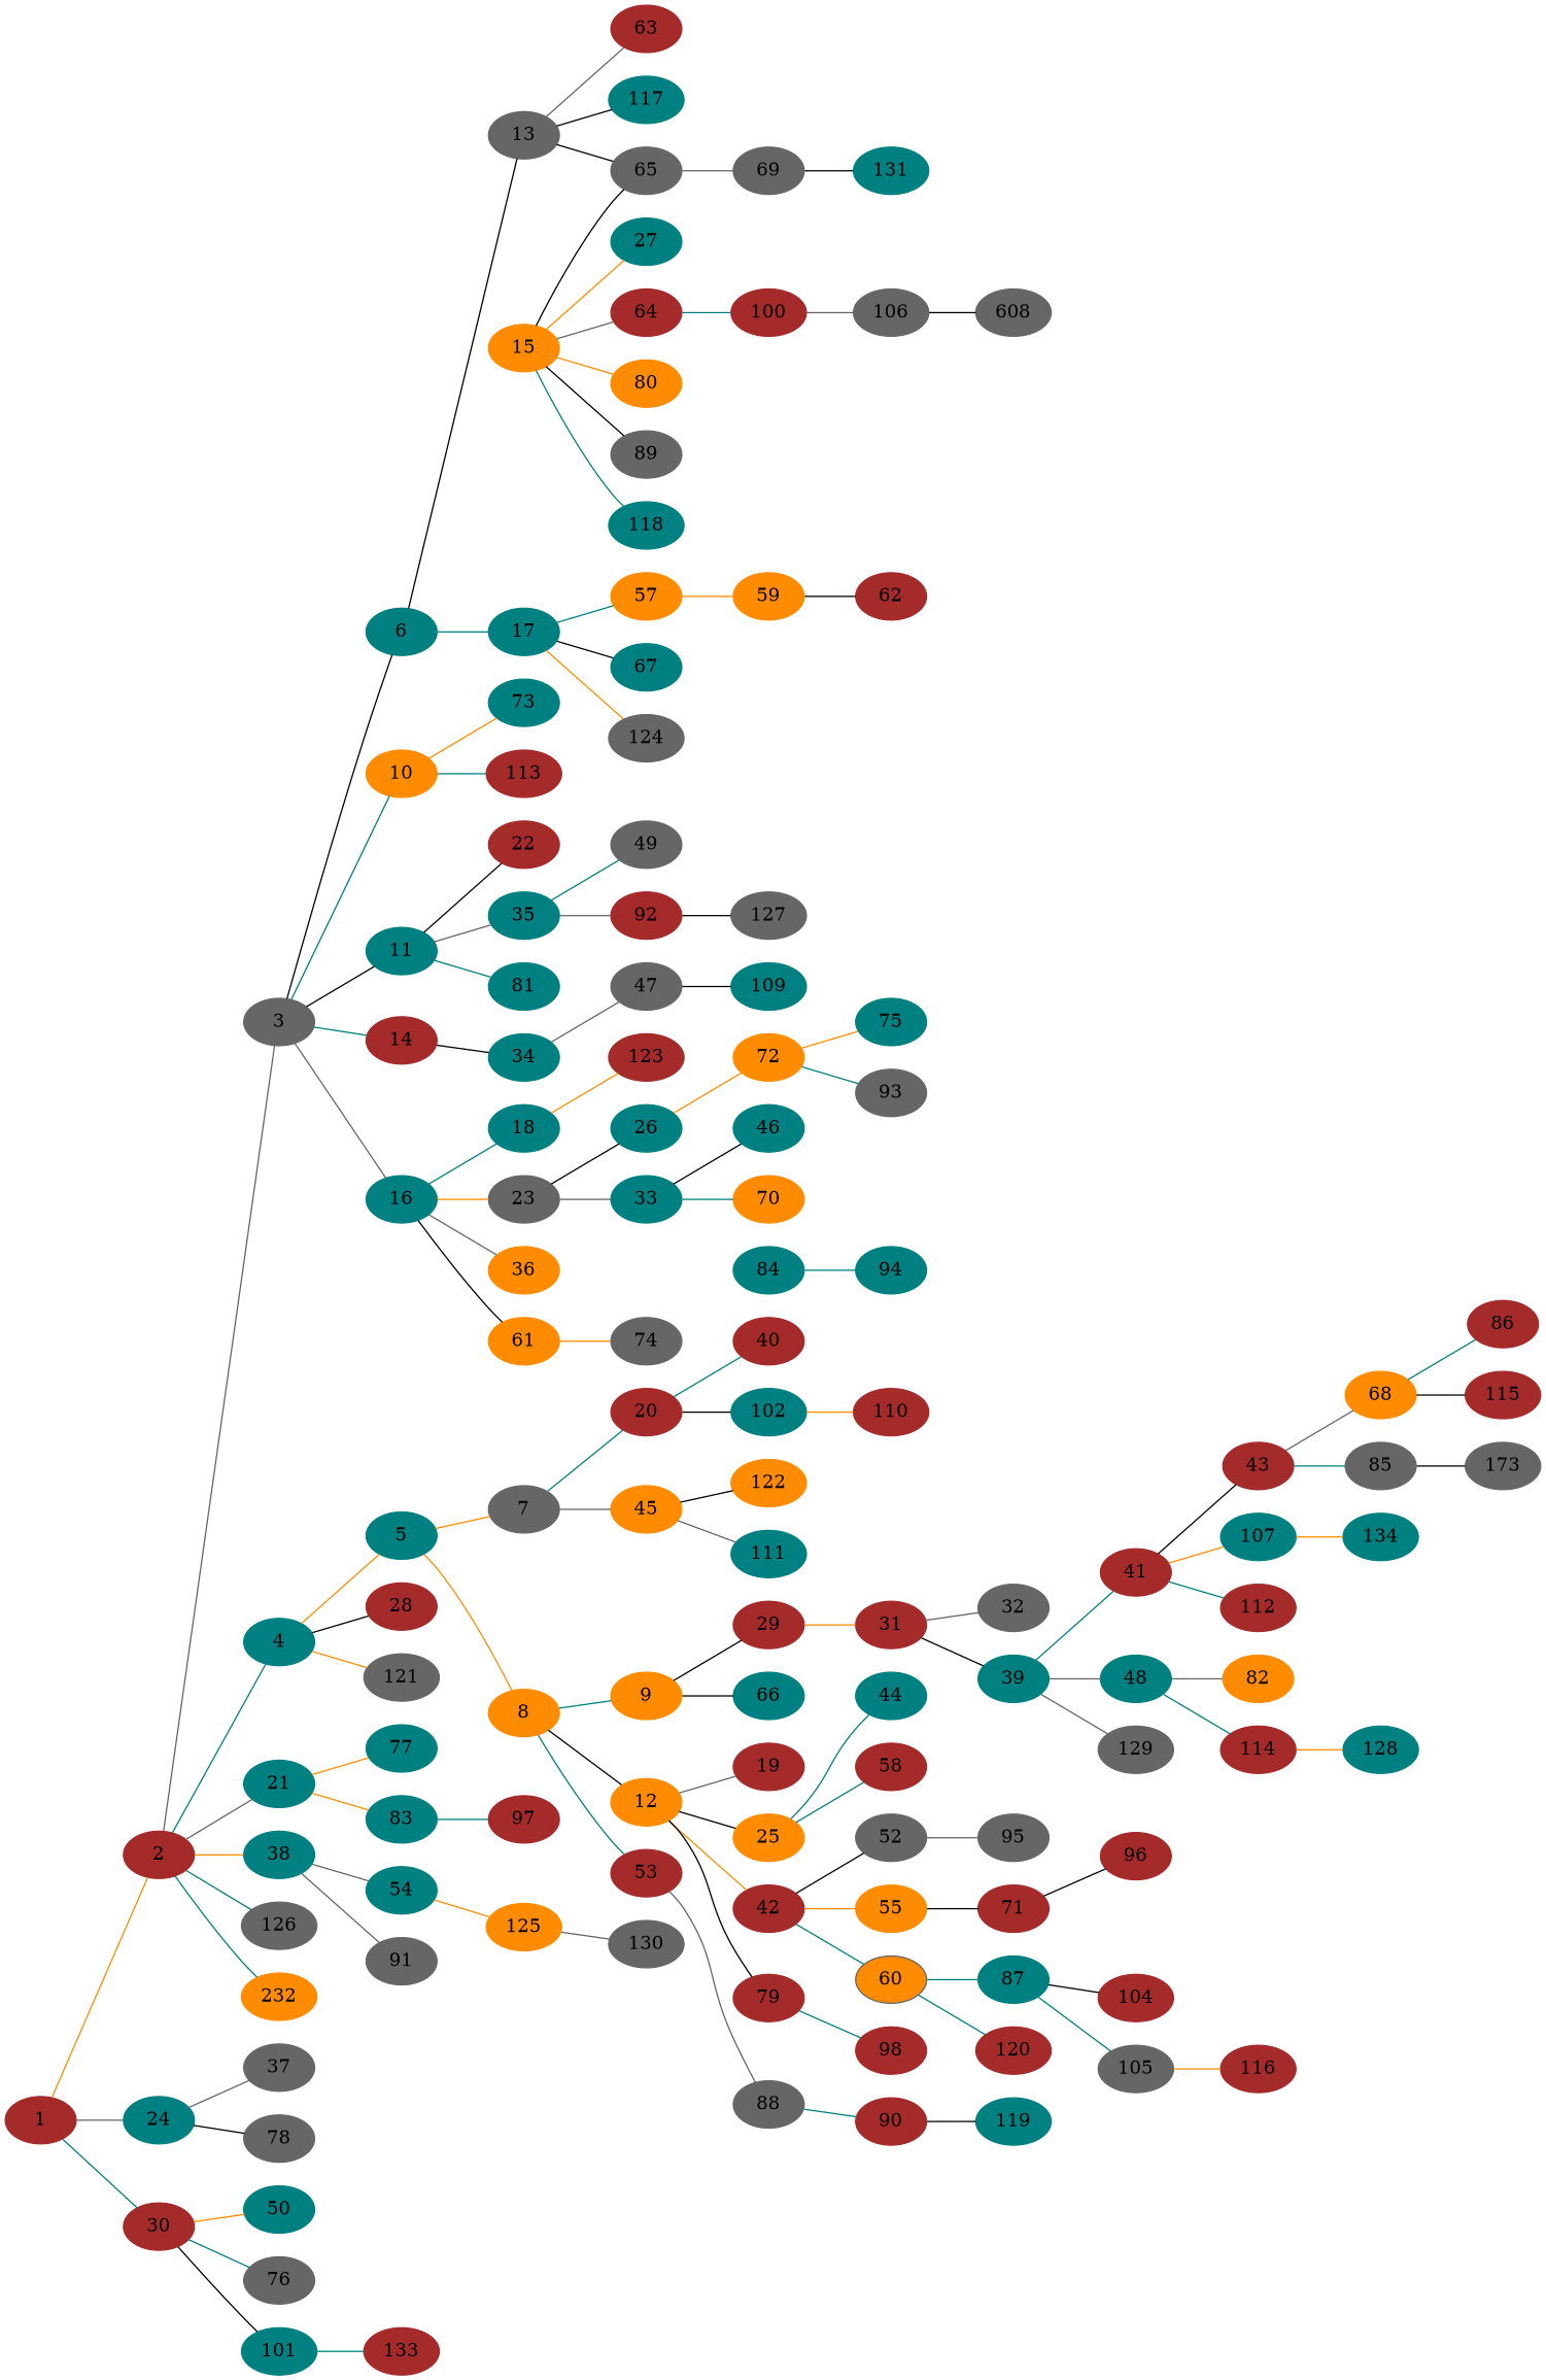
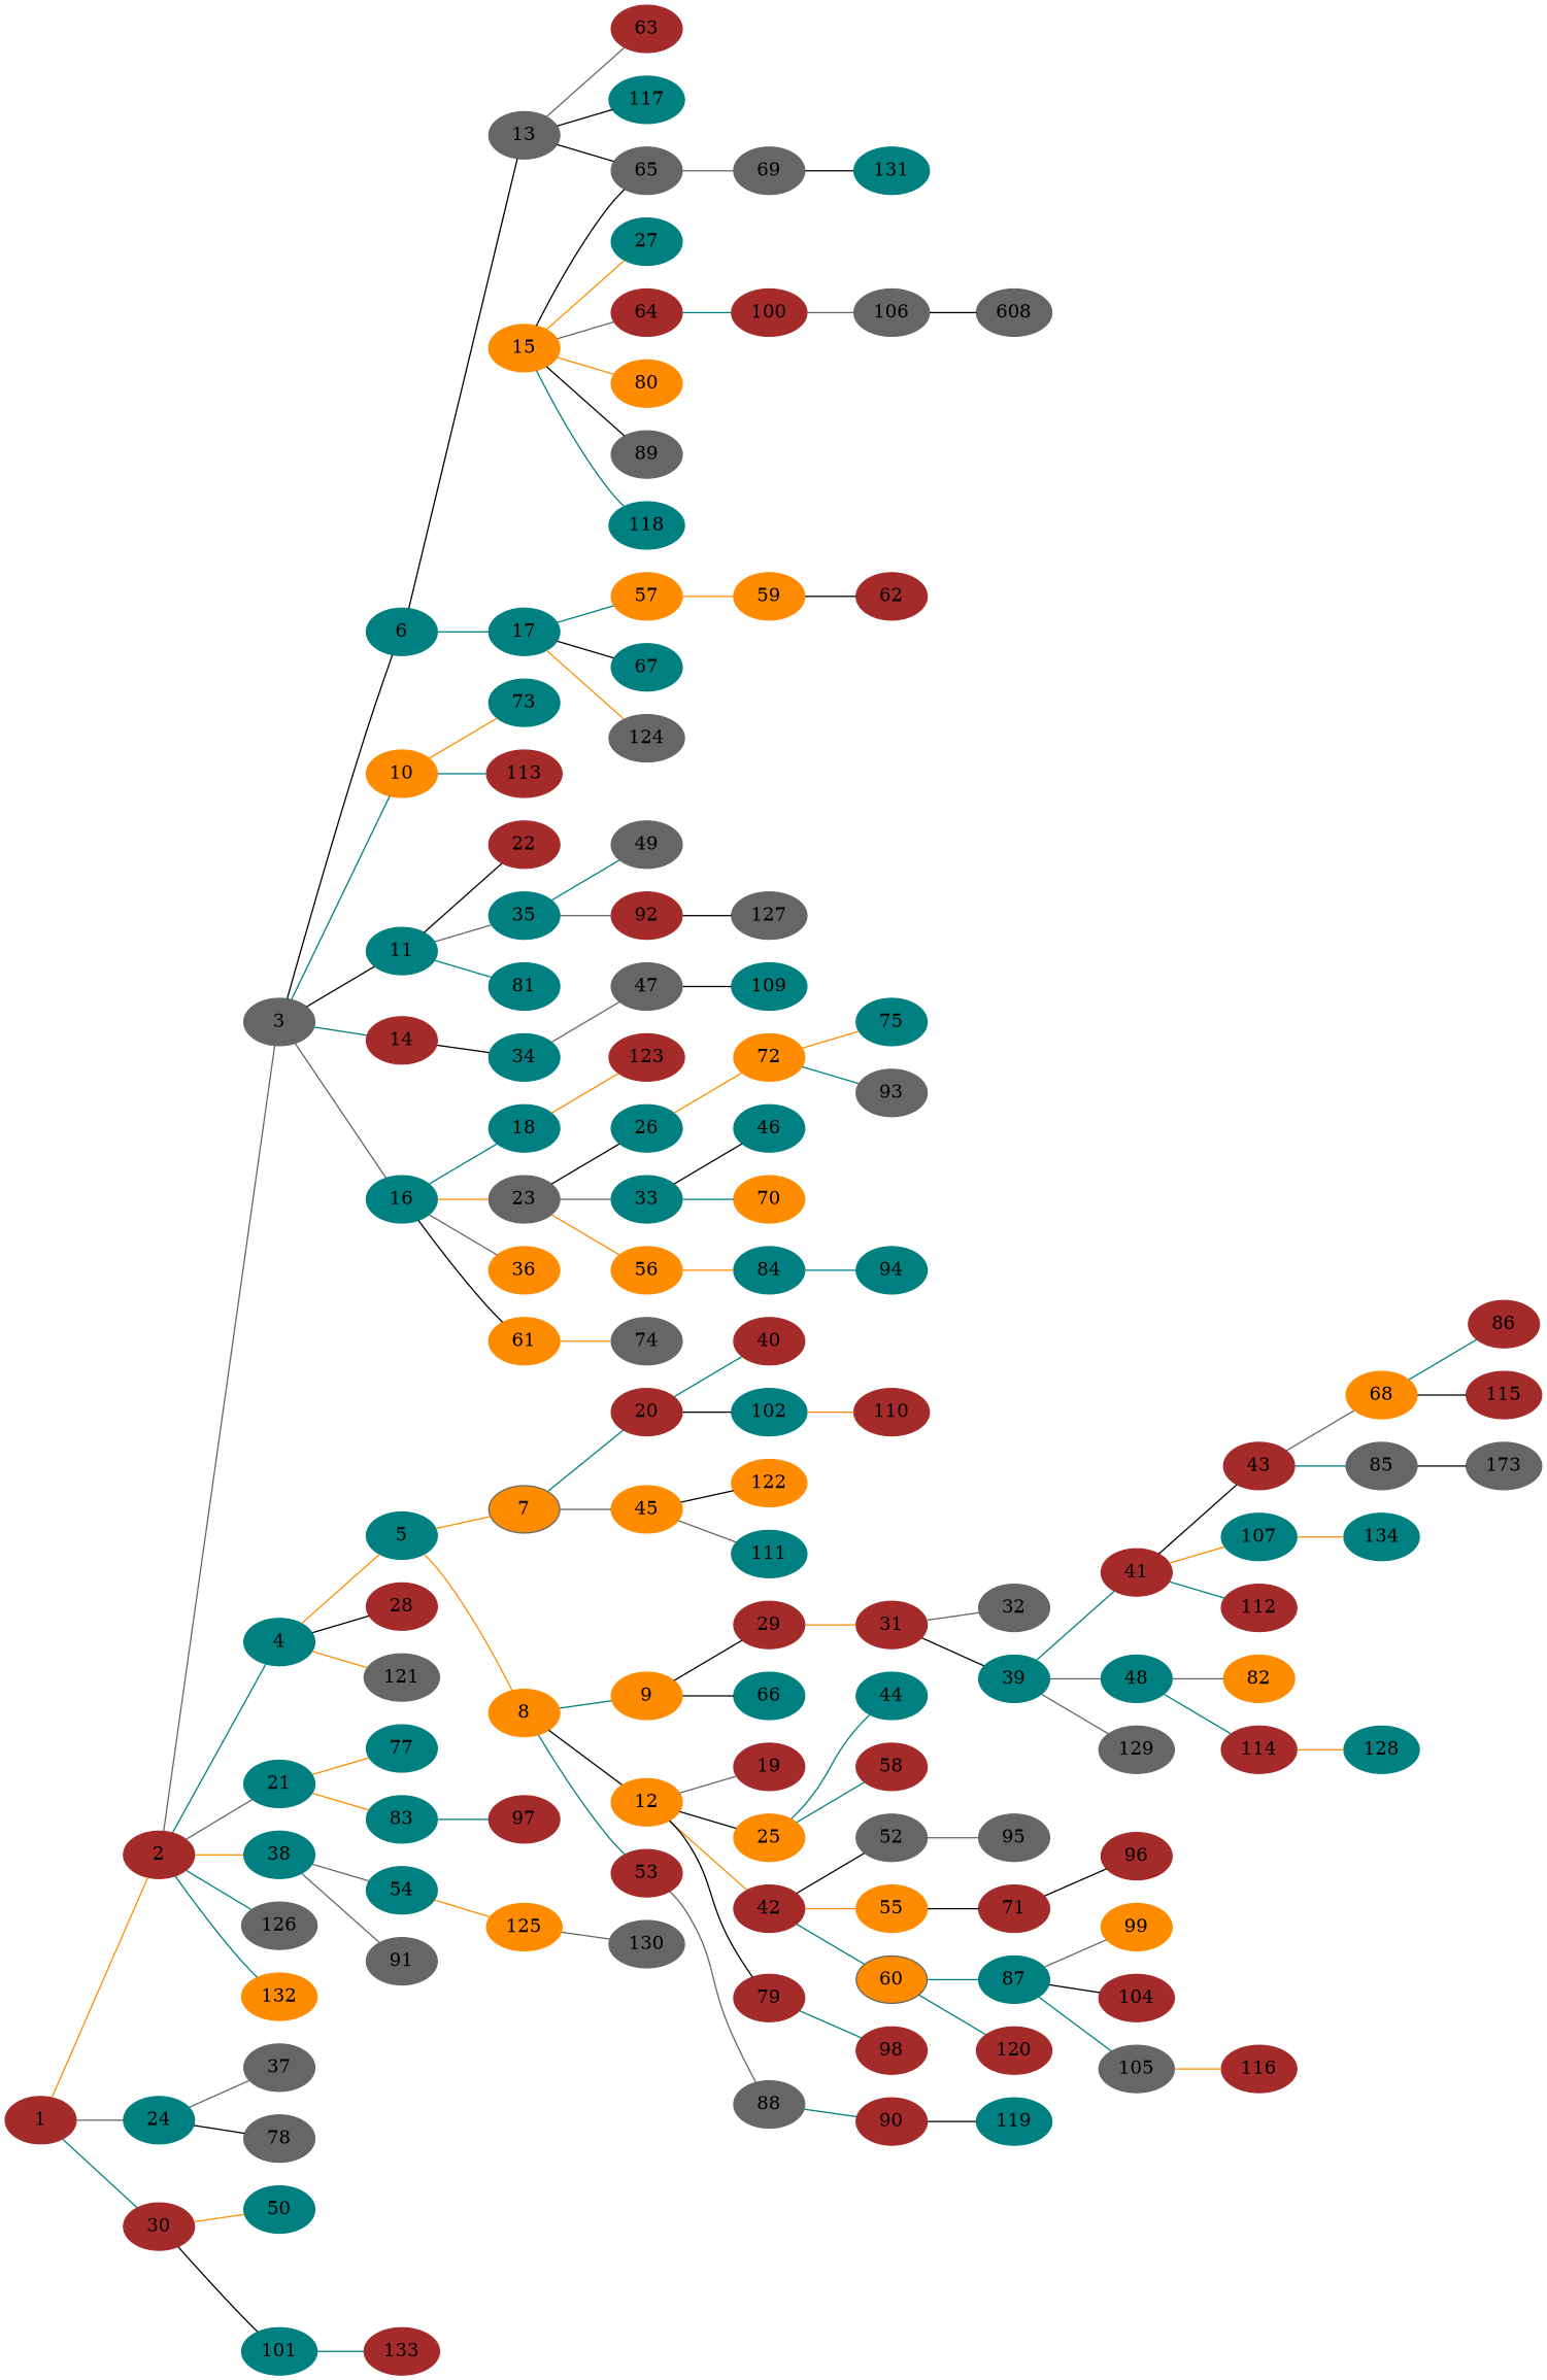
  graph {
    rankdir=LR
    node [color=teal style=filled]
    edge [color=teal]
    1 [color=brown]
    2 [color=brown]
    24
    30 [color=brown]
    3 [color=gray40]
    4
    21
    38
    126 [color=gray40]
-   132 [color=darkorange label=232]
+   132 [color=darkorange]
    37 [color=gray40]
    78 [color=gray40]
    50
-   76 [color=gray40]
    101
    6
    10 [color=darkorange]
    11
    14 [color=brown]
    16
    5
    28 [color=brown]
    121 [color=gray40]
    77
    83
    54
    91 [color=gray40]
    13 [color=gray40]
    17
    73
    113 [color=brown]
    22 [color=brown]
    35
    81
    34
    18
    23 [color=gray40]
    36 [color=darkorange]
    61 [color=darkorange]
-   7 [color=gray40]
+   7 [color=gray40 fillcolor=darkorange]
    8 [color=darkorange]
    20 [color=brown]
    45 [color=darkorange]
    9 [color=darkorange]
    12 [color=darkorange]
    53 [color=brown]
    63 [color=brown]
    117
    65 [color=gray40]
    57 [color=darkorange]
    67
    124 [color=gray40]
    40 [color=brown]
    102
    122 [color=darkorange]
    111
    29 [color=brown]
    66
    19 [color=brown]
    25 [color=darkorange]
    42 [color=brown]
    79 [color=brown]
    88 [color=gray40]
    31 [color=brown]
    49 [color=gray40]
    92 [color=brown]
    44
    58 [color=brown]
    52 [color=gray40]
    55 [color=darkorange]
    60 [color=gray40 fillcolor=darkorange]
    98 [color=brown]
    15 [color=darkorange]
    27
    64 [color=brown]
    80 [color=darkorange]
    89 [color=gray40]
    118
    47 [color=gray40]
    100 [color=brown]
    69 [color=gray40]
    123 [color=brown]
    26
    33
+   56 [color=darkorange]
    74 [color=gray40]
    59 [color=darkorange]
    110 [color=brown]
    97 [color=brown]
    72 [color=darkorange]
    46
    70 [color=darkorange]
    84
    75
    93 [color=gray40]
    32 [color=gray40]
    39
    133 [color=brown]
    41 [color=brown]
    48
    129 [color=gray40]
    109
    127 [color=gray40]
    125 [color=darkorange]
    43 [color=brown]
    107
    112 [color=brown]
    82 [color=darkorange]
    114 [color=brown]
    68 [color=darkorange]
    85 [color=gray40]
    134
    95 [color=gray40]
    71 [color=brown]
    87
    120 [color=brown]
    86 [color=brown]
    115 [color=brown]
    n119 [color=gray40 label=173]
    128
    90 [color=brown]
    130 [color=gray40]
    96 [color=brown]
    94
    62 [color=brown]
+   99 [color=darkorange]
    104 [color=brown]
    105 [color=gray40]
    106 [color=gray40]
    131
    116 [color=brown]
    119
    n133 [color=gray40 label=608]
    1 -- 2 [color=darkorange]
    1 -- 24 [color=gray40]
    1 -- 30
    2 -- 3 [color=gray40]
    2 -- 4
    2 -- 21 [color=gray40]
    2 -- 38 [color=darkorange]
    2 -- 126
    2 -- 132
    24 -- 37 [color=gray40]
    24 -- 78 [color=black]
    30 -- 50 [color=darkorange]
-   30 -- 76
    30 -- 101 [color=black]
    3 -- 6 [color=black]
    3 -- 10
    3 -- 11 [color=black]
    3 -- 14
    3 -- 16 [color=gray40]
    4 -- 5 [color=darkorange]
    4 -- 28 [color=black]
    4 -- 121 [color=darkorange]
    21 -- 77 [color=darkorange]
    21 -- 83 [color=darkorange]
    38 -- 54 [color=gray40]
    38 -- 91 [color=gray40]
    101 -- 133
    6 -- 13 [color=black]
    6 -- 17
    10 -- 73 [color=darkorange]
    10 -- 113
    11 -- 22 [color=black]
    11 -- 35 [color=gray40]
    11 -- 81
    14 -- 34 [color=black]
    16 -- 18
    16 -- 23 [color=darkorange]
    16 -- 36 [color=gray40]
    16 -- 61 [color=black]
    5 -- 7 [color=darkorange]
    5 -- 8 [color=darkorange]
    83 -- 97
    54 -- 125 [color=darkorange]
    13 -- 63 [color=gray40]
    13 -- 117 [color=black]
    13 -- 65 [color=black]
    17 -- 57
    17 -- 67 [color=black]
    17 -- 124 [color=darkorange]
    35 -- 49
    35 -- 92 [color=gray40]
    34 -- 47 [color=gray40]
    18 -- 123 [color=darkorange]
    23 -- 26 [color=black]
    23 -- 33 [color=gray40]
+   23 -- 56 [color=darkorange]
    61 -- 74 [color=darkorange]
    7 -- 20
    7 -- 45 [color=gray40]
    8 -- 9
    8 -- 12 [color=black]
    8 -- 53
    20 -- 40
    20 -- 102 [color=black]
    45 -- 122 [color=black]
    45 -- 111 [color=gray40]
    9 -- 29 [color=black]
    9 -- 66 [color=black]
    12 -- 19 [color=gray40]
    12 -- 25 [color=black]
    12 -- 42 [color=darkorange]
    12 -- 79 [color=black]
    53 -- 88 [color=gray40]
    65 -- 69 [color=gray40]
    57 -- 59 [color=darkorange]
    102 -- 110 [color=darkorange]
    29 -- 31 [color=darkorange]
    25 -- 44
    25 -- 58
    42 -- 52 [color=black]
    42 -- 55 [color=darkorange]
    42 -- 60
    79 -- 98
    88 -- 90
    31 -- 32 [color=gray40]
    31 -- 39 [color=black]
    92 -- 127 [color=black]
    52 -- 95 [color=gray40]
    55 -- 71 [color=black]
    60 -- 87
    60 -- 120
    15 -- 65 [color=black]
    15 -- 27 [color=darkorange]
    15 -- 64 [color=gray40]
    15 -- 80 [color=darkorange]
    15 -- 89 [color=black]
    15 -- 118
    64 -- 100
    47 -- 109 [color=black]
    100 -- 106 [color=gray40]
    69 -- 131 [color=black]
    26 -- 72 [color=darkorange]
    33 -- 46 [color=black]
    33 -- 70
+   56 -- 84 [color=darkorange]
    59 -- 62 [color=black]
    72 -- 75 [color=darkorange]
    72 -- 93
    84 -- 94
    39 -- 41
    39 -- 48 [color=gray40]
    39 -- 129 [color=gray40]
    41 -- 43 [color=black]
    41 -- 107 [color=darkorange]
    41 -- 112
    48 -- 82 [color=gray40]
    48 -- 114
    125 -- 130 [color=gray40]
    43 -- 68 [color=gray40]
    43 -- 85
    107 -- 134 [color=darkorange]
    114 -- 128 [color=darkorange]
    68 -- 86
    68 -- 115 [color=black]
    85 -- n119 [color=black]
    71 -- 96 [color=black]
+   87 -- 99 [color=gray40]
    87 -- 104 [color=black]
    87 -- 105
    90 -- 119 [color=black]
    105 -- 116 [color=darkorange]
    106 -- n133 [color=black]
  }
